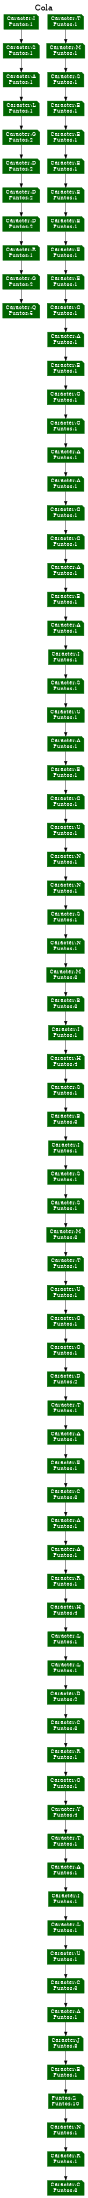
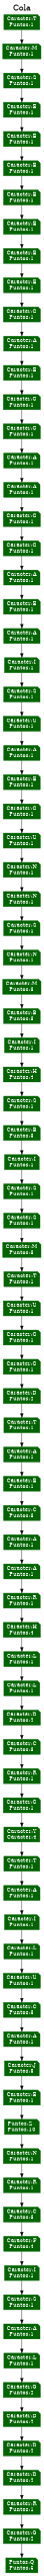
  digraph {
    fontsize=20
    label=Cola
    labelloc=t
    rankdir=TB
    node [color=darkgreen fontcolor=white shape=note style=filled]
-   n1 [label="Caracter:Q\lPuntos:5"]
+   n1 [label="Puntos:Q\lPuntos:5"]
    n2 [label="Caracter:G\lPuntos:2"]
    n3 [label="Caracter:R\lPuntos:1"]
    n4 [label="Caracter:D\lPuntos:2"]
    n5 [label="Caracter:D\lPuntos:2"]
    n6 [label="Caracter:D\lPuntos:2"]
    n7 [label="Caracter:G\lPuntos:2"]
    n8 [label="Caracter:L\lPuntos:1"]
    n9 [label="Caracter:A\lPuntos:1"]
    n10 [label="Caracter:S\lPuntos:1"]
    n11 [label="Caracter:I\lPuntos:1"]
+   n12 [label="Caracter:F\lPuntos:4"]
    n13 [label="Caracter:C\lPuntos:3"]
    n14 [label="Caracter:R\lPuntos:1"]
    n15 [label="Caracter:N\lPuntos:1"]
    n16 [label="Puntos:Z\lPuntos:10"]
    n17 [label="Caracter:E\lPuntos:1"]
    n18 [label="Caracter:J\lPuntos:8"]
    n19 [label="Caracter:A\lPuntos:1"]
    n20 [label="Caracter:C\lPuntos:3"]
    n21 [label="Caracter:U\lPuntos:1"]
    n22 [label="Caracter:L\lPuntos:1"]
    n23 [label="Caracter:I\lPuntos:1"]
    n24 [label="Caracter:A\lPuntos:1"]
    n25 [label="Caracter:T\lPuntos:1"]
-   n26 [label="Caracter:Y\lPuntos:4"]
+   n26 [label="Caracter:Y\lCaracter:4"]
    n27 [label="Caracter:O\lPuntos:1"]
    n28 [label="Caracter:R\lPuntos:1"]
    n29 [label="Caracter:C\lPuntos:3"]
    n30 [label="Caracter:D\lPuntos:2"]
    n31 [label="Caracter:L\lPuntos:1"]
    n32 [label="Caracter:L\lPuntos:1"]
    n33 [label="Caracter:H\lPuntos:4"]
    n34 [label="Caracter:R\lPuntos:1"]
    n35 [label="Caracter:A\lPuntos:1"]
    n36 [label="Caracter:A\lPuntos:1"]
    n37 [label="Caracter:C\lPuntos:3"]
    n38 [label="Caracter:E\lPuntos:1"]
    n39 [label="Caracter:A\lPuntos:1"]
    n40 [label="Caracter:T\lPuntos:1"]
    n41 [label="Caracter:D\lPuntos:2"]
    n42 [label="Caracter:O\lPuntos:1"]
    n43 [label="Caracter:O\lPuntos:1"]
    n44 [label="Caracter:U\lPuntos:1"]
    n45 [label="Caracter:T\lPuntos:1"]
    n46 [label="Caracter:M\lPuntos:3"]
    n47 [label="Caracter:S\lPuntos:1"]
    n48 [label="Caracter:S\lPuntos:1"]
    n49 [label="Caracter:I\lPuntos:1"]
    n50 [label="Caracter:B\lPuntos:3"]
    n51 [label="Caracter:S\lPuntos:1"]
    n52 [label="Caracter:H\lPuntos:4"]
    n53 [label="Caracter:I\lPuntos:1"]
    n54 [label="Caracter:B\lPuntos:3"]
    n55 [label="Caracter:M\lPuntos:3"]
    n56 [label="Caracter:N\lPuntos:1"]
    n57 [label="Caracter:S\lPuntos:1"]
    n58 [label="Caracter:N\lPuntos:1"]
    n59 [label="Caracter:N\lPuntos:1"]
    n60 [label="Caracter:U\lPuntos:1"]
    n61 [label="Caracter:O\lPuntos:1"]
    n62 [label="Caracter:E\lPuntos:1"]
    n63 [label="Caracter:A\lPuntos:1"]
    n64 [label="Caracter:U\lPuntos:1"]
    n65 [label="Caracter:S\lPuntos:1"]
    n66 [label="Caracter:I\lPuntos:1"]
    n67 [label="Caracter:A\lPuntos:1"]
    n68 [label="Caracter:E\lPuntos:1"]
    n69 [label="Caracter:A\lPuntos:1"]
    n70 [label="Caracter:O\lPuntos:1"]
    n71 [label="Caracter:O\lPuntos:1"]
    n72 [label="Caracter:A\lPuntos:1"]
    n73 [label="Caracter:A\lPuntos:1"]
    n74 [label="Caracter:O\lPuntos:1"]
    n75 [label="Caracter:O\lPuntos:1"]
    n76 [label="Caracter:E\lPuntos:1"]
    n77 [label="Caracter:A\lPuntos:1"]
    n78 [label="Caracter:O\lPuntos:1"]
    n79 [label="Caracter:E\lPuntos:1"]
    n80 [label="Caracter:E\lPuntos:1"]
    n81 [label="Caracter:E\lPuntos:1"]
    n82 [label="Caracter:E\lPuntos:1"]
    n83 [label="Caracter:E\lPuntos:1"]
    n84 [label="Caracter:E\lPuntos:1"]
    n85 [label="Caracter:E\lPuntos:1"]
    n86 [label="Caracter:S\lPuntos:1"]
    n87 [label="Caracter:M\lPuntos:1"]
    n88 [label="Caracter:T\lPuntos:1"]
    n2 -> n1
    n3 -> n2
    n4 -> n3
    n5 -> n4
    n6 -> n5
    n7 -> n6
    n8 -> n7
    n9 -> n8
    n10 -> n9
    n11 -> n10
+   n12 -> n11
+   n13 -> n12
    n14 -> n13
    n15 -> n14
    n16 -> n15
    n17 -> n16
    n18 -> n17
    n19 -> n18
    n20 -> n19
    n21 -> n20
    n22 -> n21
    n23 -> n22
    n24 -> n23
    n25 -> n24
    n26 -> n25
    n27 -> n26
    n28 -> n27
    n29 -> n28
    n30 -> n29
    n31 -> n30
    n32 -> n31
    n33 -> n32
    n34 -> n33
    n35 -> n34
    n36 -> n35
    n37 -> n36
    n38 -> n37
    n39 -> n38
    n40 -> n39
    n41 -> n40
    n42 -> n41
    n43 -> n42
    n44 -> n43
    n45 -> n44
    n46 -> n45
    n47 -> n46
    n48 -> n47
    n49 -> n48
    n50 -> n49
    n51 -> n50
    n52 -> n51
    n53 -> n52
    n54 -> n53
    n55 -> n54
    n56 -> n55
    n57 -> n56
    n58 -> n57
    n59 -> n58
    n60 -> n59
    n61 -> n60
    n62 -> n61
    n63 -> n62
    n64 -> n63
    n65 -> n64
    n66 -> n65
    n67 -> n66
    n68 -> n67
    n69 -> n68
    n70 -> n69
    n71 -> n70
    n72 -> n71
    n73 -> n72
    n74 -> n73
    n75 -> n74
    n76 -> n75
    n77 -> n76
    n78 -> n77
    n79 -> n78
    n80 -> n79
    n81 -> n80
    n82 -> n81
    n83 -> n82
    n84 -> n83
    n85 -> n84
    n86 -> n85
    n87 -> n86
    n88 -> n87
  }
